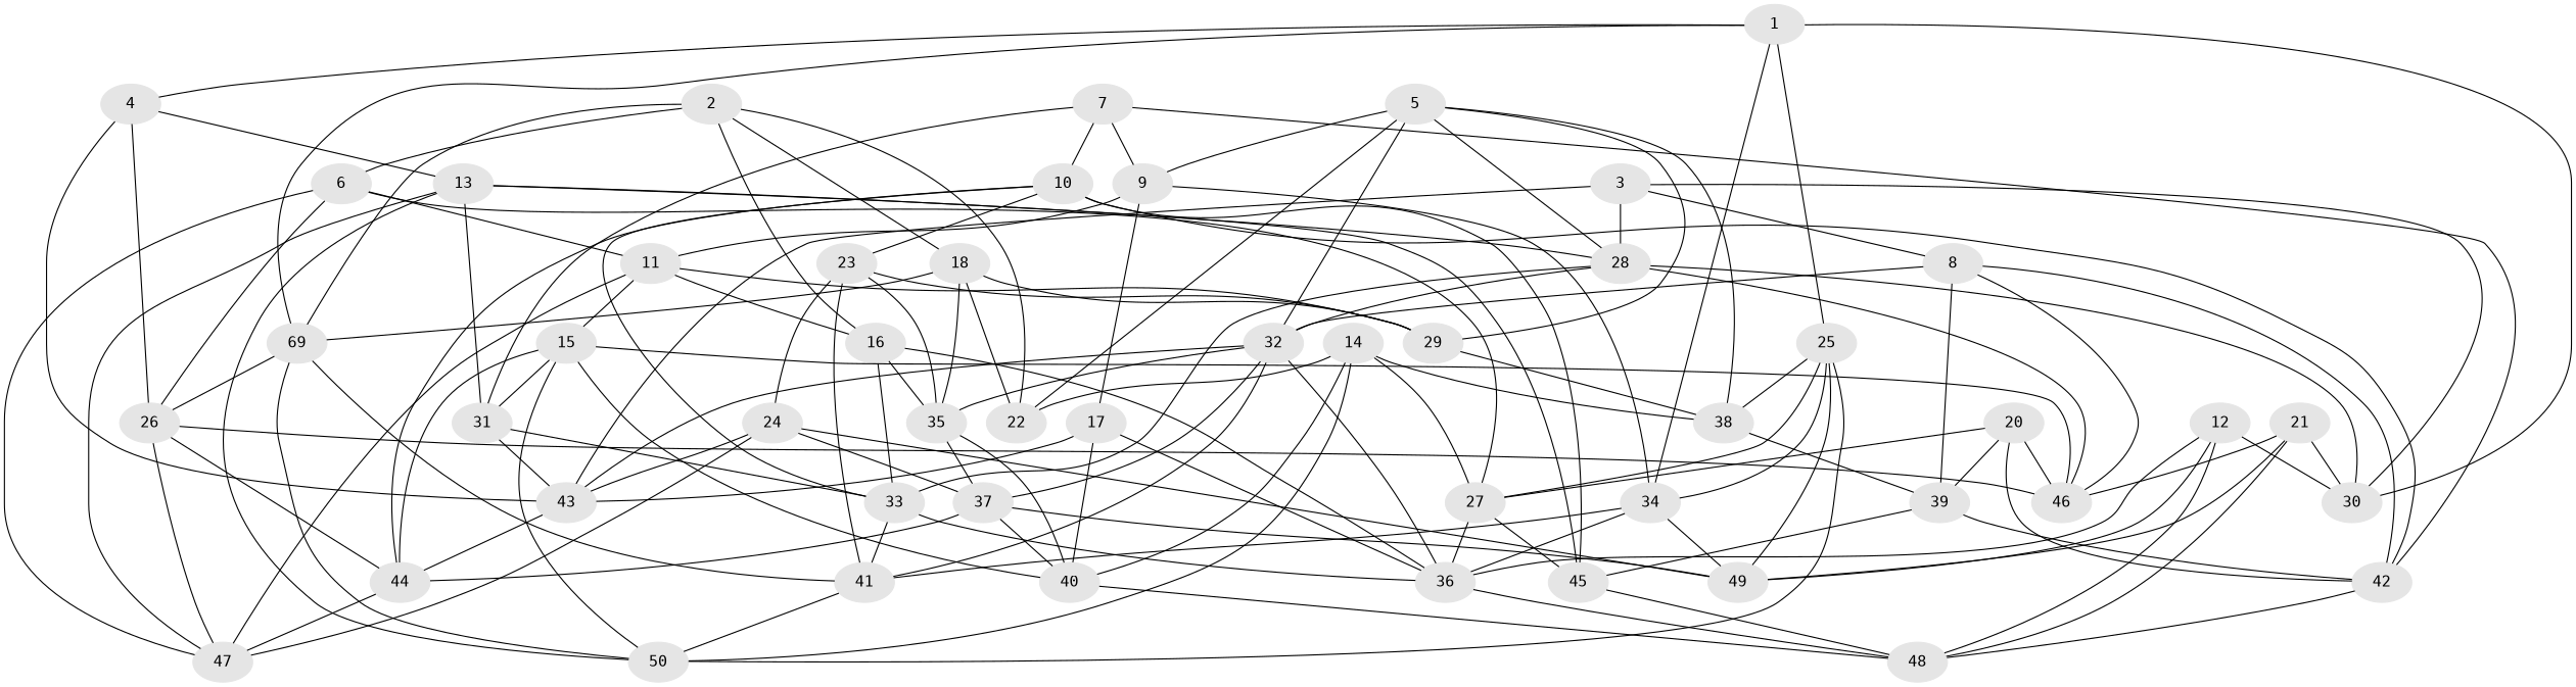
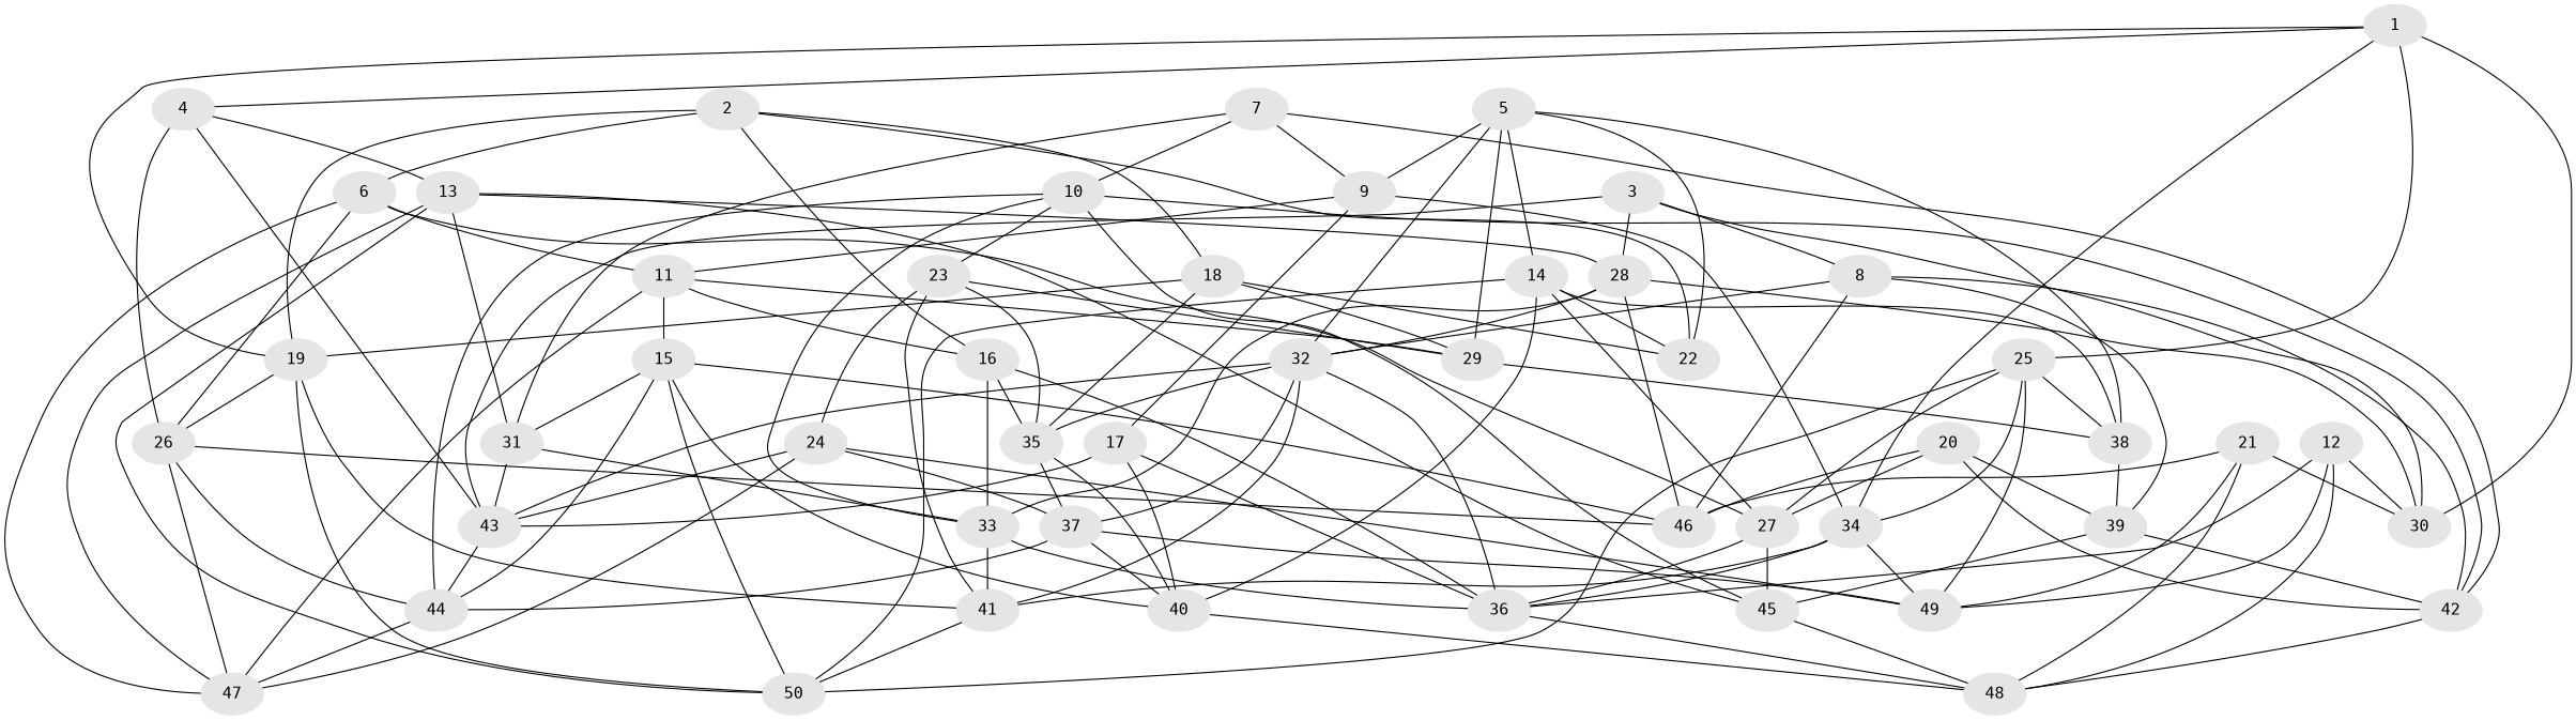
  graph {
    fontname="DejaVu Sans Mono"
    node [color=gray90 fontname="DejaVu Sans Mono" style=filled]
    edge [fontname="DejaVu Sans Mono" weight=1.0]
    1
    4
-   19 [label=69]
+   19
    25
    30
    34
    43
    13
    26
    50
    41
    38
    27
    49
    36
    2
    6
    16
    18
    22
    11
    47
    33
    35
    29
    3
    8
    28
    32
    42
    39
    46
    44
    31
    45
    5
    9
    14
    17
    40
    37
    15
    7
    10
    23
    48
    24
    12
    20
    21
    1 -- 4
    1 -- 19
    1 -- 25
    1 -- 30 [weight=2.0]
    1 -- 34
    4 -- 43 [weight=2.0]
    4 -- 13
    4 -- 26
    19 -- 26
    19 -- 50
    19 -- 41
    25 -- 34
    25 -- 50
    25 -- 38
    25 -- 27
    25 -- 49
    34 -- 41
    34 -- 49
    34 -- 36
    43 -- 44
    13 -- 50
    13 -- 47
    13 -- 28
    13 -- 31
    13 -- 45
    26 -- 47
    26 -- 46
    26 -- 44
    41 -- 50
    38 -- 39 [weight=2.0]
    27 -- 36
    27 -- 45
    36 -- 48
    2 -- 19
    2 -- 6
    2 -- 16 [weight=2.0]
    2 -- 18
    2 -- 22
    6 -- 26
    6 -- 27
    6 -- 11
    6 -- 47
    16 -- 36
    16 -- 33
    16 -- 35
    18 -- 19
    18 -- 22
    18 -- 35
    18 -- 29
    11 -- 16
    11 -- 47
    11 -- 29
    11 -- 15
    33 -- 41
    33 -- 36
    35 -- 40
    35 -- 37
    29 -- 38
    3 -- 30
    3 -- 43
    3 -- 8
    3 -- 28
    8 -- 32
    8 -- 42
    8 -- 39
    8 -- 46
    28 -- 30
    28 -- 33
    28 -- 32
    28 -- 46
    32 -- 43
    32 -- 41
    32 -- 36
    32 -- 35
    32 -- 37
    42 -- 48
    39 -- 42
    39 -- 45
    44 -- 47
    31 -- 43
    31 -- 33
    45 -- 48
    5 -- 38
    5 -- 22
    5 -- 29
    5 -- 32
    5 -- 9
-   5 -- 28
+   5 -- 14
    9 -- 34
    9 -- 11
    9 -- 17
    14 -- 50
    14 -- 38
    14 -- 27
    14 -- 22
    14 -- 40
    17 -- 43
    17 -- 36
    17 -- 40
    40 -- 48
    37 -- 49
    37 -- 44
    37 -- 40
    15 -- 50
    15 -- 46
    15 -- 44
    15 -- 31
    15 -- 40
    7 -- 42
    7 -- 31 [weight=2.0]
    7 -- 9 [weight=2.0]
    7 -- 10
    10 -- 33
    10 -- 42
    10 -- 44
    10 -- 45
    10 -- 23
    23 -- 41
    23 -- 35
    23 -- 29
    23 -- 24 [weight=2.0]
    24 -- 43
    24 -- 49
    24 -- 47
    24 -- 37
    12 -- 30
    12 -- 49
    12 -- 36
    12 -- 48
    20 -- 27
    20 -- 42
    20 -- 39
    20 -- 46
    21 -- 30
    21 -- 49
    21 -- 46
    21 -- 48
  }
